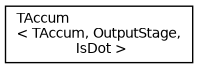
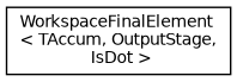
  digraph {
    rankdir=LR
-   n1 [color=black fillcolor=white fontname=Helvetica fontsize=10 height=0.2 label="TAccum\l\< TAccum, OutputStage,\l IsDot \>" shape=record style=filled width=0.4]
+   n1 [color=black fillcolor=white fontname=Helvetica fontsize=10 height=0.2 label="WorkspaceFinalElement\l\< TAccum, OutputStage,\l IsDot \>" shape=record style=filled width=0.4]
  }
